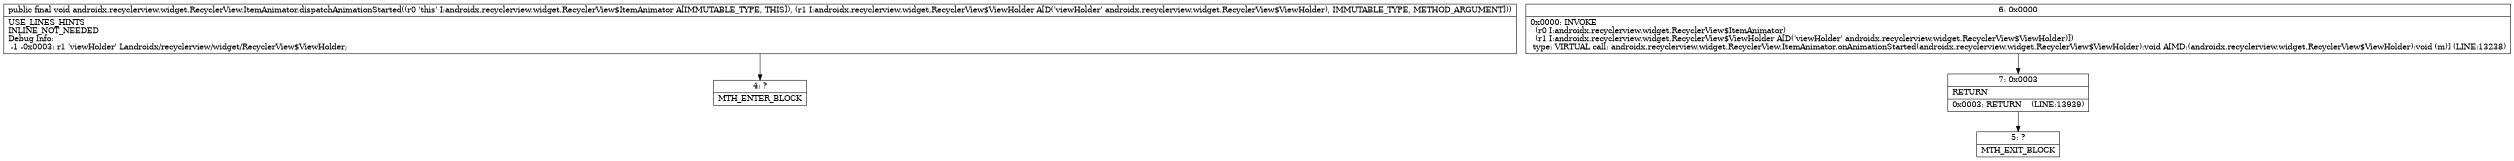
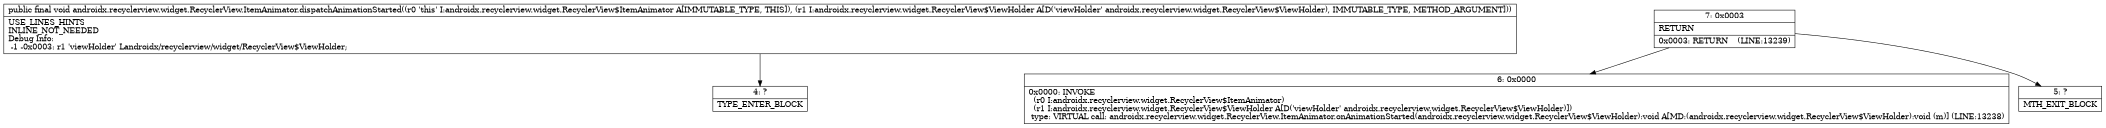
  digraph {
    node [shape=record]
-   n1 [label="{4\:\ ?|MTH_ENTER_BLOCK\l}"]
+   n1 [label="{4\:\ ?|TYPE_ENTER_BLOCK\l}"]
    n2 [label="{6\:\ 0x0000|0x0000: INVOKE  \l  (r0 I:androidx.recyclerview.widget.RecyclerView$ItemAnimator)\l  (r1 I:androidx.recyclerview.widget.RecyclerView$ViewHolder A[D('viewHolder' androidx.recyclerview.widget.RecyclerView$ViewHolder)])\l type: VIRTUAL call: androidx.recyclerview.widget.RecyclerView.ItemAnimator.onAnimationStarted(androidx.recyclerview.widget.RecyclerView$ViewHolder):void A[MD:(androidx.recyclerview.widget.RecyclerView$ViewHolder):void (m)] (LINE:13238)\l}"]
-   n3 [label="{7\:\ 0x0003|RETURN\l|0x0003: RETURN    (LINE:13939)\l}"]
+   n3 [label="{7\:\ 0x0003|RETURN\l|0x0003: RETURN    (LINE:13239)\l}"]
    n4 [label="{5\:\ ?|MTH_EXIT_BLOCK\l}"]
    n5 [label="{public final void androidx.recyclerview.widget.RecyclerView.ItemAnimator.dispatchAnimationStarted((r0 'this' I:androidx.recyclerview.widget.RecyclerView$ItemAnimator A[IMMUTABLE_TYPE, THIS]), (r1 I:androidx.recyclerview.widget.RecyclerView$ViewHolder A[D('viewHolder' androidx.recyclerview.widget.RecyclerView$ViewHolder), IMMUTABLE_TYPE, METHOD_ARGUMENT]))  | USE_LINES_HINTS\lINLINE_NOT_NEEDED\lDebug Info:\l  \-1 \-0x0003: r1 'viewHolder' Landroidx\/recyclerview\/widget\/RecyclerView$ViewHolder;\l}"]
-   n2 -> n3
+   n3 -> n2
    n3 -> n4
    n5 -> n1
  }
